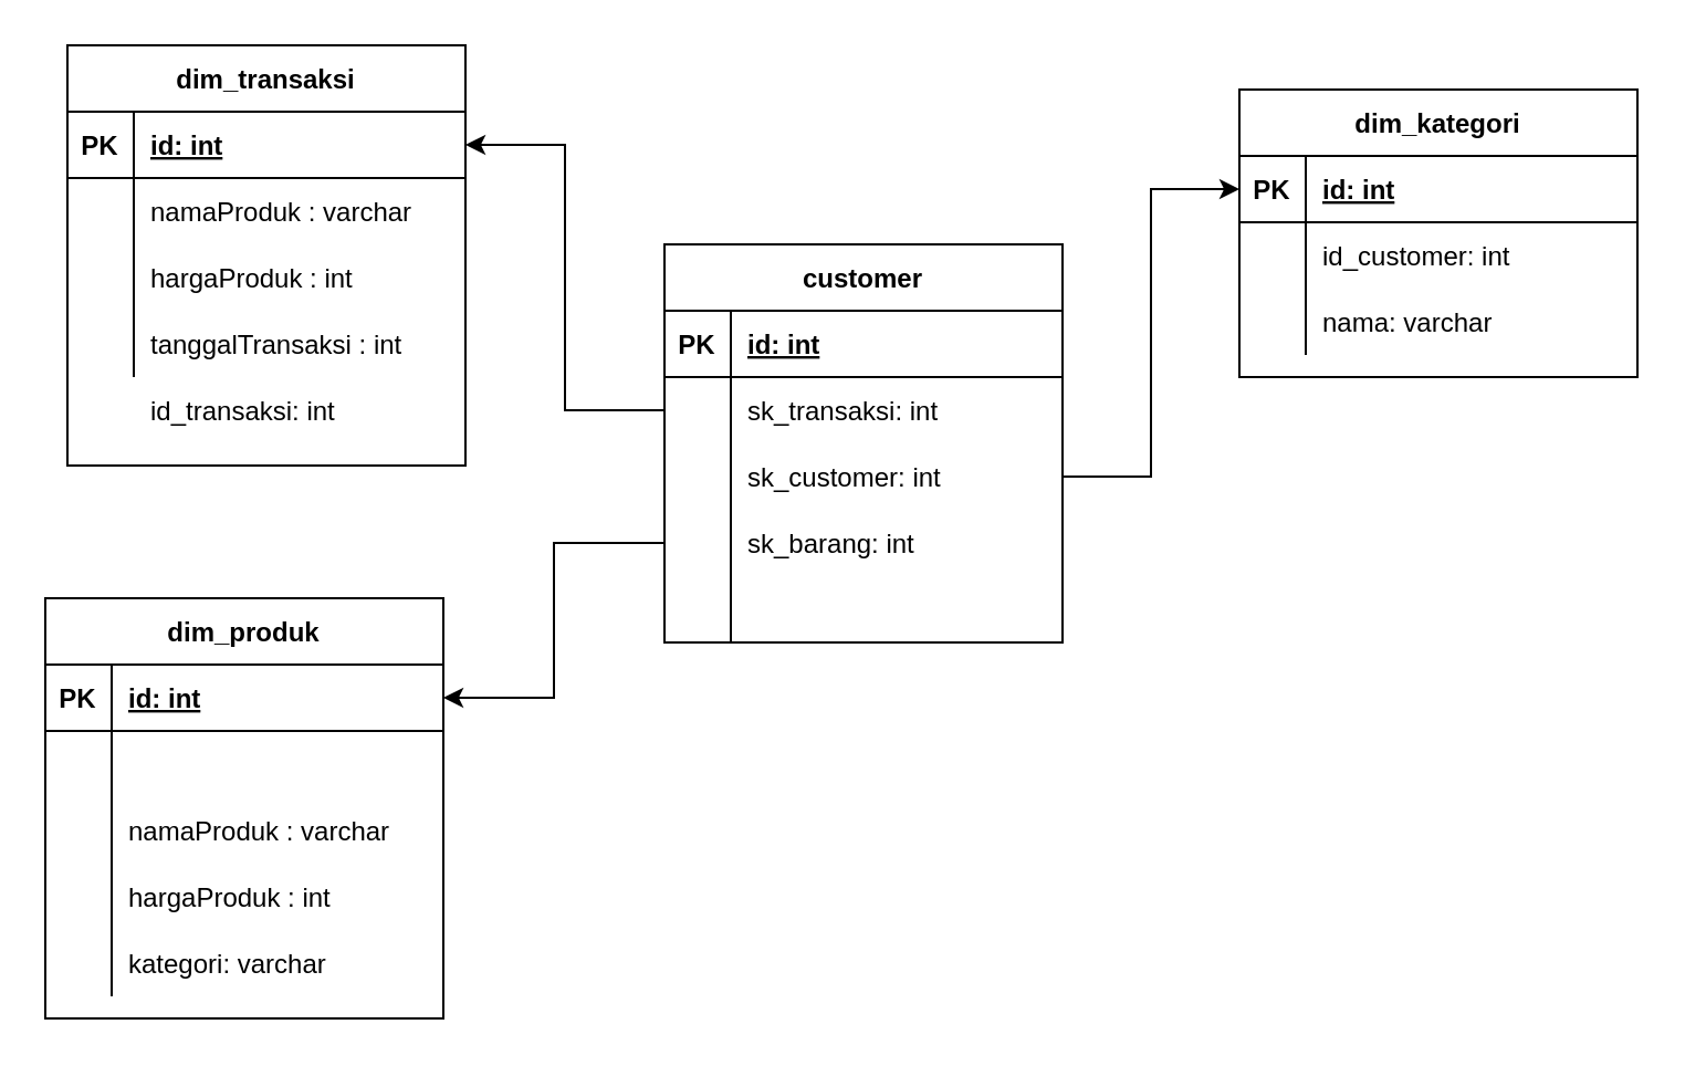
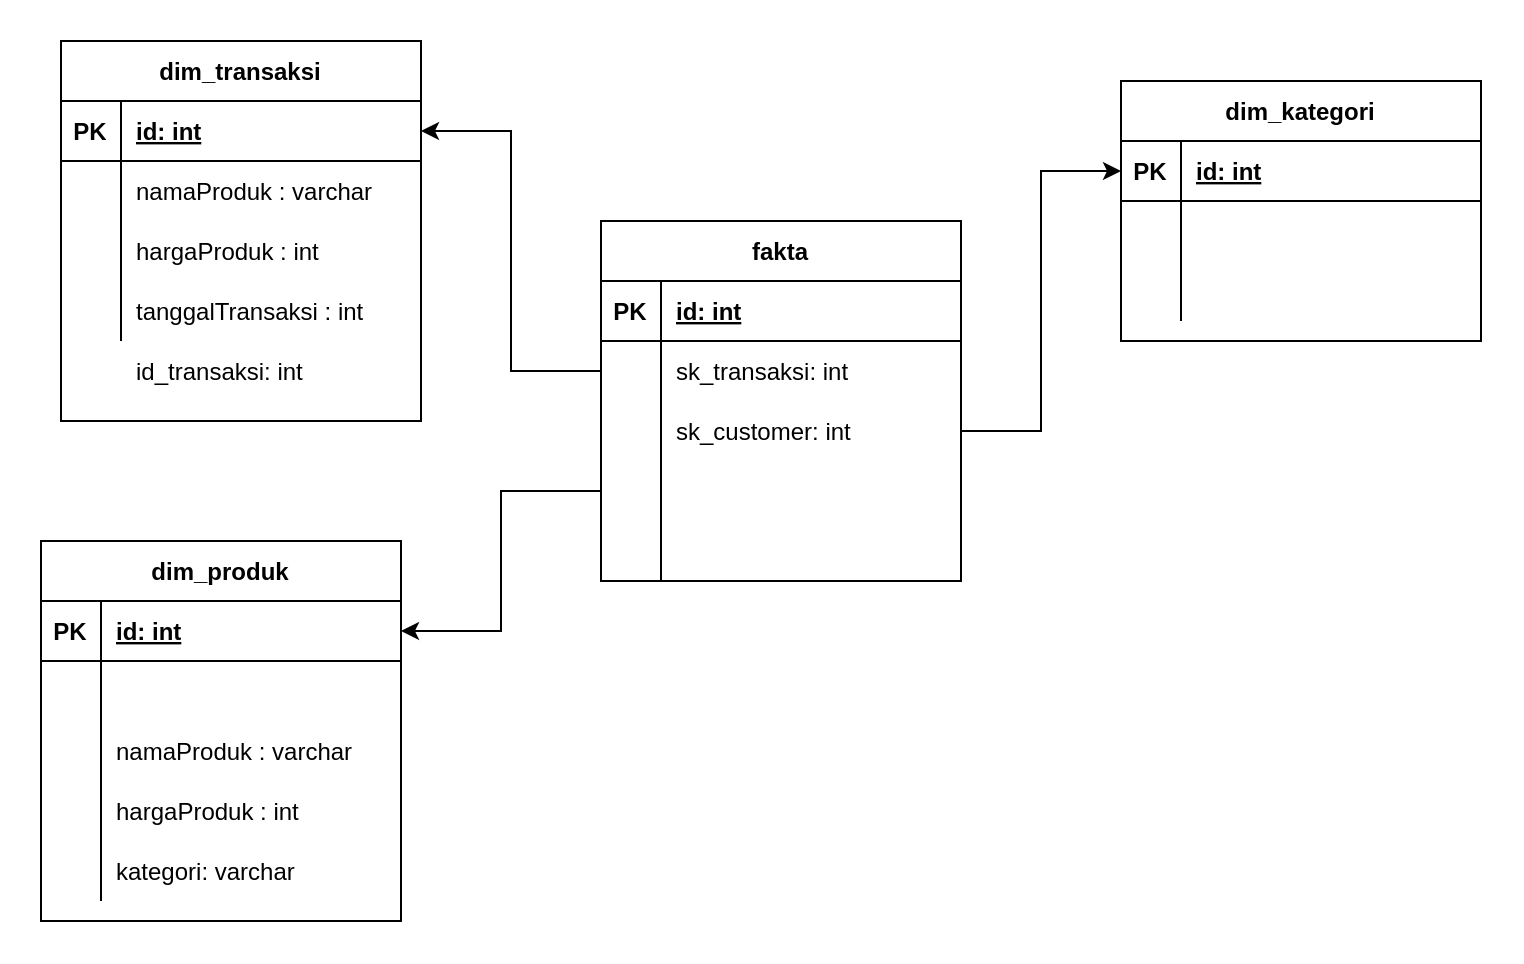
  <mxCell id="0" />
  <mxCell id="1" parent="0" />
- <mxCell id="2" value="customer" style="shape=table;startSize=30;container=1;collapsible=1;childLayout=tableLayout;fixedRows=1;rowLines=0;fontStyle=1;align=center;resizeLast=1;" parent="1" vertex="1"><mxGeometry x="300" y="110" width="180" height="180" as="geometry" /></mxCell>
+ <mxCell id="2" value="fakta" style="shape=table;startSize=30;container=1;collapsible=1;childLayout=tableLayout;fixedRows=1;rowLines=0;fontStyle=1;align=center;resizeLast=1;" parent="1" vertex="1"><mxGeometry x="300" y="110" width="180" height="180" as="geometry" /></mxCell>
  <mxCell id="3" value="" style="shape=partialRectangle;collapsible=0;dropTarget=0;pointerEvents=0;fillColor=none;top=0;left=0;bottom=1;right=0;points=[[0,0.5],[1,0.5]];portConstraint=eastwest;" parent="2" vertex="1"><mxGeometry y="30" width="180" height="30" as="geometry" /></mxCell>
  <mxCell id="4" value="PK" style="shape=partialRectangle;connectable=0;fillColor=none;top=0;left=0;bottom=0;right=0;fontStyle=1;overflow=hidden;" parent="3" vertex="1"><mxGeometry width="30" height="30" as="geometry"><mxRectangle width="30" height="30" as="alternateBounds" /></mxGeometry></mxCell>
  <mxCell id="5" value="id: int" style="shape=partialRectangle;connectable=0;fillColor=none;top=0;left=0;bottom=0;right=0;align=left;spacingLeft=6;fontStyle=5;overflow=hidden;" parent="3" vertex="1"><mxGeometry x="30" width="150" height="30" as="geometry"><mxRectangle width="150" height="30" as="alternateBounds" /></mxGeometry></mxCell>
  <mxCell id="6" value="" style="shape=partialRectangle;collapsible=0;dropTarget=0;pointerEvents=0;fillColor=none;top=0;left=0;bottom=0;right=0;points=[[0,0.5],[1,0.5]];portConstraint=eastwest;" parent="2" vertex="1"><mxGeometry y="60" width="180" height="30" as="geometry" /></mxCell>
  <mxCell id="7" value="" style="shape=partialRectangle;connectable=0;fillColor=none;top=0;left=0;bottom=0;right=0;editable=1;overflow=hidden;" parent="6" vertex="1"><mxGeometry width="30" height="30" as="geometry"><mxRectangle width="30" height="30" as="alternateBounds" /></mxGeometry></mxCell>
  <mxCell id="8" value="sk_transaksi: int" style="shape=partialRectangle;connectable=0;fillColor=none;top=0;left=0;bottom=0;right=0;align=left;spacingLeft=6;overflow=hidden;" parent="6" vertex="1"><mxGeometry x="30" width="150" height="30" as="geometry"><mxRectangle width="150" height="30" as="alternateBounds" /></mxGeometry></mxCell>
  <mxCell id="9" value="" style="shape=partialRectangle;collapsible=0;dropTarget=0;pointerEvents=0;fillColor=none;top=0;left=0;bottom=0;right=0;points=[[0,0.5],[1,0.5]];portConstraint=eastwest;" parent="2" vertex="1"><mxGeometry y="90" width="180" height="30" as="geometry" /></mxCell>
  <mxCell id="10" value="" style="shape=partialRectangle;connectable=0;fillColor=none;top=0;left=0;bottom=0;right=0;editable=1;overflow=hidden;" parent="9" vertex="1"><mxGeometry width="30" height="30" as="geometry"><mxRectangle width="30" height="30" as="alternateBounds" /></mxGeometry></mxCell>
  <mxCell id="11" value="sk_customer: int" style="shape=partialRectangle;connectable=0;fillColor=none;top=0;left=0;bottom=0;right=0;align=left;spacingLeft=6;overflow=hidden;" parent="9" vertex="1"><mxGeometry x="30" width="150" height="30" as="geometry"><mxRectangle width="150" height="30" as="alternateBounds" /></mxGeometry></mxCell>
  <mxCell id="12" value="" style="shape=partialRectangle;collapsible=0;dropTarget=0;pointerEvents=0;fillColor=none;top=0;left=0;bottom=0;right=0;points=[[0,0.5],[1,0.5]];portConstraint=eastwest;" parent="2" vertex="1"><mxGeometry y="120" width="180" height="30" as="geometry" /></mxCell>
  <mxCell id="13" value="" style="shape=partialRectangle;connectable=0;fillColor=none;top=0;left=0;bottom=0;right=0;editable=1;overflow=hidden;" parent="12" vertex="1"><mxGeometry width="30" height="30" as="geometry"><mxRectangle width="30" height="30" as="alternateBounds" /></mxGeometry></mxCell>
- <mxCell id="14" value="sk_barang: int" style="shape=partialRectangle;connectable=0;fillColor=none;top=0;left=0;bottom=0;right=0;align=left;spacingLeft=6;overflow=hidden;" parent="12" vertex="1"><mxGeometry x="30" width="150" height="30" as="geometry"><mxRectangle width="150" height="30" as="alternateBounds" /></mxGeometry></mxCell>
  <mxCell id="15" value="" style="shape=partialRectangle;collapsible=0;dropTarget=0;pointerEvents=0;fillColor=none;top=0;left=0;bottom=0;right=0;points=[[0,0.5],[1,0.5]];portConstraint=eastwest;" parent="2" vertex="1"><mxGeometry y="150" width="180" height="30" as="geometry" /></mxCell>
  <mxCell id="16" value="" style="shape=partialRectangle;connectable=0;fillColor=none;top=0;left=0;bottom=0;right=0;editable=1;overflow=hidden;" parent="15" vertex="1"><mxGeometry width="30" height="30" as="geometry"><mxRectangle width="30" height="30" as="alternateBounds" /></mxGeometry></mxCell>
  <mxCell id="17" value="" style="shape=partialRectangle;connectable=0;fillColor=none;top=0;left=0;bottom=0;right=0;align=left;spacingLeft=6;overflow=hidden;" parent="15" vertex="1"><mxGeometry x="30" width="150" height="30" as="geometry"><mxRectangle width="150" height="30" as="alternateBounds" /></mxGeometry></mxCell>
  <mxCell id="18" value="dim_transaksi" style="shape=table;startSize=30;container=1;collapsible=1;childLayout=tableLayout;fixedRows=1;rowLines=0;fontStyle=1;align=center;resizeLast=1;" parent="1" vertex="1"><mxGeometry x="30" y="20" width="180" height="190" as="geometry" /></mxCell>
  <mxCell id="19" value="" style="shape=partialRectangle;collapsible=0;dropTarget=0;pointerEvents=0;fillColor=none;top=0;left=0;bottom=1;right=0;points=[[0,0.5],[1,0.5]];portConstraint=eastwest;" parent="18" vertex="1"><mxGeometry y="30" width="180" height="30" as="geometry" /></mxCell>
  <mxCell id="20" value="PK" style="shape=partialRectangle;connectable=0;fillColor=none;top=0;left=0;bottom=0;right=0;fontStyle=1;overflow=hidden;" parent="19" vertex="1"><mxGeometry width="30" height="30" as="geometry"><mxRectangle width="30" height="30" as="alternateBounds" /></mxGeometry></mxCell>
  <mxCell id="21" value="id: int" style="shape=partialRectangle;connectable=0;fillColor=none;top=0;left=0;bottom=0;right=0;align=left;spacingLeft=6;fontStyle=5;overflow=hidden;" parent="19" vertex="1"><mxGeometry x="30" width="150" height="30" as="geometry"><mxRectangle width="150" height="30" as="alternateBounds" /></mxGeometry></mxCell>
  <mxCell id="22" value="" style="shape=partialRectangle;collapsible=0;dropTarget=0;pointerEvents=0;fillColor=none;top=0;left=0;bottom=0;right=0;points=[[0,0.5],[1,0.5]];portConstraint=eastwest;" parent="18" vertex="1"><mxGeometry y="60" width="180" height="30" as="geometry" /></mxCell>
  <mxCell id="23" value="" style="shape=partialRectangle;connectable=0;fillColor=none;top=0;left=0;bottom=0;right=0;editable=1;overflow=hidden;" parent="22" vertex="1"><mxGeometry width="30" height="30" as="geometry"><mxRectangle width="30" height="30" as="alternateBounds" /></mxGeometry></mxCell>
  <mxCell id="24" value="namaProduk : varchar" style="shape=partialRectangle;connectable=0;fillColor=none;top=0;left=0;bottom=0;right=0;align=left;spacingLeft=6;overflow=hidden;" parent="22" vertex="1"><mxGeometry x="30" width="150" height="30" as="geometry"><mxRectangle width="150" height="30" as="alternateBounds" /></mxGeometry></mxCell>
  <mxCell id="25" value="" style="shape=partialRectangle;collapsible=0;dropTarget=0;pointerEvents=0;fillColor=none;top=0;left=0;bottom=0;right=0;points=[[0,0.5],[1,0.5]];portConstraint=eastwest;" parent="18" vertex="1"><mxGeometry y="90" width="180" height="30" as="geometry" /></mxCell>
  <mxCell id="26" value="" style="shape=partialRectangle;connectable=0;fillColor=none;top=0;left=0;bottom=0;right=0;editable=1;overflow=hidden;" parent="25" vertex="1"><mxGeometry width="30" height="30" as="geometry"><mxRectangle width="30" height="30" as="alternateBounds" /></mxGeometry></mxCell>
  <mxCell id="27" value="hargaProduk : int" style="shape=partialRectangle;connectable=0;fillColor=none;top=0;left=0;bottom=0;right=0;align=left;spacingLeft=6;overflow=hidden;" parent="25" vertex="1"><mxGeometry x="30" width="150" height="30" as="geometry"><mxRectangle width="150" height="30" as="alternateBounds" /></mxGeometry></mxCell>
  <mxCell id="28" value="" style="shape=partialRectangle;collapsible=0;dropTarget=0;pointerEvents=0;fillColor=none;top=0;left=0;bottom=0;right=0;points=[[0,0.5],[1,0.5]];portConstraint=eastwest;" parent="18" vertex="1"><mxGeometry y="120" width="180" height="30" as="geometry" /></mxCell>
  <mxCell id="29" value="" style="shape=partialRectangle;connectable=0;fillColor=none;top=0;left=0;bottom=0;right=0;editable=1;overflow=hidden;" parent="28" vertex="1"><mxGeometry width="30" height="30" as="geometry"><mxRectangle width="30" height="30" as="alternateBounds" /></mxGeometry></mxCell>
  <mxCell id="30" value="tanggalTransaksi : int" style="shape=partialRectangle;connectable=0;fillColor=none;top=0;left=0;bottom=0;right=0;align=left;spacingLeft=6;overflow=hidden;" parent="28" vertex="1"><mxGeometry x="30" width="150" height="30" as="geometry"><mxRectangle width="150" height="30" as="alternateBounds" /></mxGeometry></mxCell>
  <mxCell id="31" style="edgeStyle=orthogonalEdgeStyle;rounded=0;orthogonalLoop=1;jettySize=auto;html=1;exitX=1;exitY=0.5;exitDx=0;exitDy=0;entryX=0;entryY=0.5;entryDx=0;entryDy=0;startArrow=classic;startFill=1;endArrow=none;endFill=0;" parent="1" source="19" target="6" edge="1"><mxGeometry relative="1" as="geometry" /></mxCell>
  <mxCell id="32" value="dim_produk" style="shape=table;startSize=30;container=1;collapsible=1;childLayout=tableLayout;fixedRows=1;rowLines=0;fontStyle=1;align=center;resizeLast=1;" parent="1" vertex="1"><mxGeometry x="20" y="270" width="180" height="190" as="geometry" /></mxCell>
  <mxCell id="33" value="" style="shape=partialRectangle;collapsible=0;dropTarget=0;pointerEvents=0;fillColor=none;top=0;left=0;bottom=1;right=0;points=[[0,0.5],[1,0.5]];portConstraint=eastwest;" parent="32" vertex="1"><mxGeometry y="30" width="180" height="30" as="geometry" /></mxCell>
  <mxCell id="34" value="PK" style="shape=partialRectangle;connectable=0;fillColor=none;top=0;left=0;bottom=0;right=0;fontStyle=1;overflow=hidden;" parent="33" vertex="1"><mxGeometry width="30" height="30" as="geometry"><mxRectangle width="30" height="30" as="alternateBounds" /></mxGeometry></mxCell>
  <mxCell id="35" value="id: int" style="shape=partialRectangle;connectable=0;fillColor=none;top=0;left=0;bottom=0;right=0;align=left;spacingLeft=6;fontStyle=5;overflow=hidden;" parent="33" vertex="1"><mxGeometry x="30" width="150" height="30" as="geometry"><mxRectangle width="150" height="30" as="alternateBounds" /></mxGeometry></mxCell>
  <mxCell id="36" value="" style="shape=partialRectangle;collapsible=0;dropTarget=0;pointerEvents=0;fillColor=none;top=0;left=0;bottom=0;right=0;points=[[0,0.5],[1,0.5]];portConstraint=eastwest;" parent="32" vertex="1"><mxGeometry y="60" width="180" height="30" as="geometry" /></mxCell>
  <mxCell id="37" value="" style="shape=partialRectangle;connectable=0;fillColor=none;top=0;left=0;bottom=0;right=0;editable=1;overflow=hidden;" parent="36" vertex="1"><mxGeometry width="30" height="30" as="geometry"><mxRectangle width="30" height="30" as="alternateBounds" /></mxGeometry></mxCell>
  <mxCell id="38" value="" style="shape=partialRectangle;collapsible=0;dropTarget=0;pointerEvents=0;fillColor=none;top=0;left=0;bottom=0;right=0;points=[[0,0.5],[1,0.5]];portConstraint=eastwest;" parent="32" vertex="1"><mxGeometry y="90" width="180" height="30" as="geometry" /></mxCell>
  <mxCell id="39" value="" style="shape=partialRectangle;connectable=0;fillColor=none;top=0;left=0;bottom=0;right=0;editable=1;overflow=hidden;" parent="38" vertex="1"><mxGeometry width="30" height="30" as="geometry"><mxRectangle width="30" height="30" as="alternateBounds" /></mxGeometry></mxCell>
  <mxCell id="40" value="namaProduk : varchar" style="shape=partialRectangle;connectable=0;fillColor=none;top=0;left=0;bottom=0;right=0;align=left;spacingLeft=6;overflow=hidden;" parent="38" vertex="1"><mxGeometry x="30" width="150" height="30" as="geometry"><mxRectangle width="150" height="30" as="alternateBounds" /></mxGeometry></mxCell>
  <mxCell id="41" value="" style="shape=partialRectangle;collapsible=0;dropTarget=0;pointerEvents=0;fillColor=none;top=0;left=0;bottom=0;right=0;points=[[0,0.5],[1,0.5]];portConstraint=eastwest;" parent="32" vertex="1"><mxGeometry y="120" width="180" height="30" as="geometry" /></mxCell>
  <mxCell id="42" value="" style="shape=partialRectangle;connectable=0;fillColor=none;top=0;left=0;bottom=0;right=0;editable=1;overflow=hidden;" parent="41" vertex="1"><mxGeometry width="30" height="30" as="geometry"><mxRectangle width="30" height="30" as="alternateBounds" /></mxGeometry></mxCell>
  <mxCell id="43" value="hargaProduk : int" style="shape=partialRectangle;connectable=0;fillColor=none;top=0;left=0;bottom=0;right=0;align=left;spacingLeft=6;overflow=hidden;" parent="41" vertex="1"><mxGeometry x="30" width="150" height="30" as="geometry"><mxRectangle width="150" height="30" as="alternateBounds" /></mxGeometry></mxCell>
  <mxCell id="44" value="" style="shape=partialRectangle;collapsible=0;dropTarget=0;pointerEvents=0;fillColor=none;top=0;left=0;bottom=0;right=0;points=[[0,0.5],[1,0.5]];portConstraint=eastwest;" parent="32" vertex="1"><mxGeometry y="150" width="180" height="30" as="geometry" /></mxCell>
  <mxCell id="45" value="" style="shape=partialRectangle;connectable=0;fillColor=none;top=0;left=0;bottom=0;right=0;editable=1;overflow=hidden;" parent="44" vertex="1"><mxGeometry width="30" height="30" as="geometry"><mxRectangle width="30" height="30" as="alternateBounds" /></mxGeometry></mxCell>
  <mxCell id="46" value="kategori: varchar" style="shape=partialRectangle;connectable=0;fillColor=none;top=0;left=0;bottom=0;right=0;align=left;spacingLeft=6;overflow=hidden;" parent="44" vertex="1"><mxGeometry x="30" width="150" height="30" as="geometry"><mxRectangle width="150" height="30" as="alternateBounds" /></mxGeometry></mxCell>
  <mxCell id="47" style="edgeStyle=orthogonalEdgeStyle;rounded=0;orthogonalLoop=1;jettySize=auto;html=1;exitX=1;exitY=0.5;exitDx=0;exitDy=0;entryX=0;entryY=0.5;entryDx=0;entryDy=0;startArrow=classic;startFill=1;endArrow=none;endFill=0;" parent="1" source="33" target="12" edge="1"><mxGeometry relative="1" as="geometry" /></mxCell>
  <mxCell id="48" value="dim_kategori" style="shape=table;startSize=30;container=1;collapsible=1;childLayout=tableLayout;fixedRows=1;rowLines=0;fontStyle=1;align=center;resizeLast=1;" parent="1" vertex="1"><mxGeometry x="560" y="40" width="180" height="130" as="geometry" /></mxCell>
  <mxCell id="49" value="" style="shape=partialRectangle;collapsible=0;dropTarget=0;pointerEvents=0;fillColor=none;top=0;left=0;bottom=1;right=0;points=[[0,0.5],[1,0.5]];portConstraint=eastwest;" parent="48" vertex="1"><mxGeometry y="30" width="180" height="30" as="geometry" /></mxCell>
  <mxCell id="50" value="PK" style="shape=partialRectangle;connectable=0;fillColor=none;top=0;left=0;bottom=0;right=0;fontStyle=1;overflow=hidden;" parent="49" vertex="1"><mxGeometry width="30" height="30" as="geometry"><mxRectangle width="30" height="30" as="alternateBounds" /></mxGeometry></mxCell>
  <mxCell id="51" value="id: int" style="shape=partialRectangle;connectable=0;fillColor=none;top=0;left=0;bottom=0;right=0;align=left;spacingLeft=6;fontStyle=5;overflow=hidden;" parent="49" vertex="1"><mxGeometry x="30" width="150" height="30" as="geometry"><mxRectangle width="150" height="30" as="alternateBounds" /></mxGeometry></mxCell>
  <mxCell id="52" value="" style="shape=partialRectangle;collapsible=0;dropTarget=0;pointerEvents=0;fillColor=none;top=0;left=0;bottom=0;right=0;points=[[0,0.5],[1,0.5]];portConstraint=eastwest;" parent="48" vertex="1"><mxGeometry y="60" width="180" height="30" as="geometry" /></mxCell>
  <mxCell id="53" value="" style="shape=partialRectangle;connectable=0;fillColor=none;top=0;left=0;bottom=0;right=0;editable=1;overflow=hidden;" parent="52" vertex="1"><mxGeometry width="30" height="30" as="geometry"><mxRectangle width="30" height="30" as="alternateBounds" /></mxGeometry></mxCell>
- <mxCell id="54" value="id_customer: int" style="shape=partialRectangle;connectable=0;fillColor=none;top=0;left=0;bottom=0;right=0;align=left;spacingLeft=6;overflow=hidden;" parent="52" vertex="1"><mxGeometry x="30" width="150" height="30" as="geometry"><mxRectangle width="150" height="30" as="alternateBounds" /></mxGeometry></mxCell>
  <mxCell id="55" value="" style="shape=partialRectangle;collapsible=0;dropTarget=0;pointerEvents=0;fillColor=none;top=0;left=0;bottom=0;right=0;points=[[0,0.5],[1,0.5]];portConstraint=eastwest;" parent="48" vertex="1"><mxGeometry y="90" width="180" height="30" as="geometry" /></mxCell>
  <mxCell id="56" value="" style="shape=partialRectangle;connectable=0;fillColor=none;top=0;left=0;bottom=0;right=0;editable=1;overflow=hidden;" parent="55" vertex="1"><mxGeometry width="30" height="30" as="geometry"><mxRectangle width="30" height="30" as="alternateBounds" /></mxGeometry></mxCell>
  <mxCell id="57" value="" style="shape=partialRectangle;connectable=0;fillColor=none;top=0;left=0;bottom=0;right=0;align=left;spacingLeft=6;overflow=hidden;" parent="55" vertex="1"><mxGeometry x="30" width="150" height="30" as="geometry"><mxRectangle width="150" height="30" as="alternateBounds" /></mxGeometry></mxCell>
  <mxCell id="58" style="edgeStyle=orthogonalEdgeStyle;rounded=0;orthogonalLoop=1;jettySize=auto;html=1;exitX=0;exitY=0.5;exitDx=0;exitDy=0;entryX=1;entryY=0.5;entryDx=0;entryDy=0;startArrow=classic;startFill=1;endArrow=none;endFill=0;" parent="1" source="49" target="9" edge="1"><mxGeometry relative="1" as="geometry" /></mxCell>
- <mxCell id="59" value="nama: varchar" style="shape=partialRectangle;connectable=0;fillColor=none;top=0;left=0;bottom=0;right=0;align=left;spacingLeft=6;overflow=hidden;" vertex="1" parent="1"><mxGeometry x="590" y="130" width="150" height="30" as="geometry"><mxRectangle width="150" height="30" as="alternateBounds" /></mxGeometry></mxCell>
  <mxCell id="60" value="id_transaksi: int" style="shape=partialRectangle;connectable=0;fillColor=none;top=0;left=0;bottom=0;right=0;align=left;spacingLeft=6;overflow=hidden;" vertex="1" parent="1"><mxGeometry x="60" y="170" width="150" height="30" as="geometry"><mxRectangle width="150" height="30" as="alternateBounds" /></mxGeometry></mxCell>
